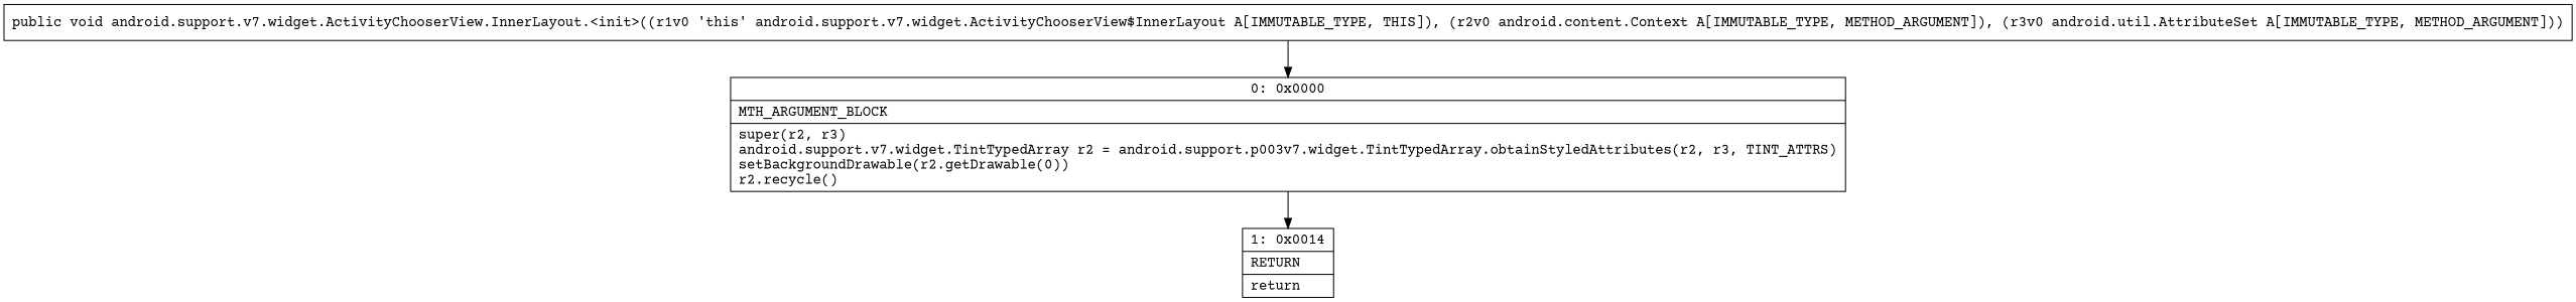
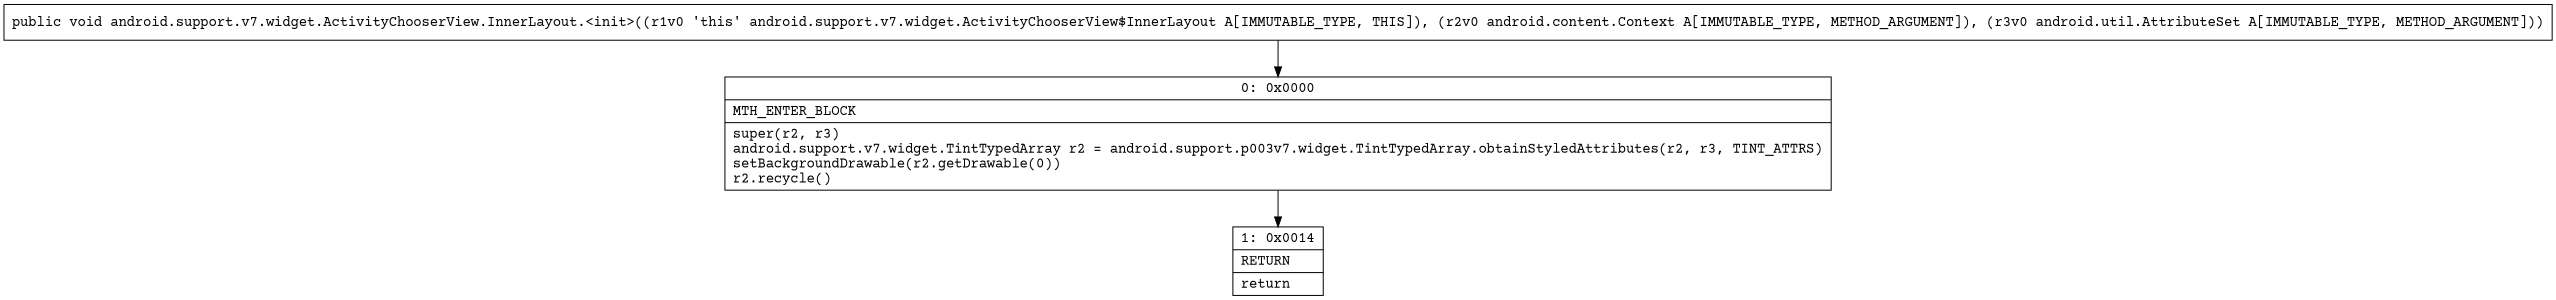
  digraph {
    fontname="Courier Prime"
    node [shape=record fontname="Courier Prime"]
    edge [fontname="Courier Prime"]
-   n1 [label="{0\:\ 0x0000|MTH_ARGUMENT_BLOCK\l|super(r2, r3)\landroid.support.v7.widget.TintTypedArray r2 = android.support.p003v7.widget.TintTypedArray.obtainStyledAttributes(r2, r3, TINT_ATTRS)\lsetBackgroundDrawable(r2.getDrawable(0))\lr2.recycle()\l}"]
+   n1 [label="{0\:\ 0x0000|MTH_ENTER_BLOCK\l|super(r2, r3)\landroid.support.v7.widget.TintTypedArray r2 = android.support.p003v7.widget.TintTypedArray.obtainStyledAttributes(r2, r3, TINT_ATTRS)\lsetBackgroundDrawable(r2.getDrawable(0))\lr2.recycle()\l}"]
    n2 [label="{1\:\ 0x0014|RETURN\l|return\l}"]
    n3 [label="{public void android.support.v7.widget.ActivityChooserView.InnerLayout.\<init\>((r1v0 'this' android.support.v7.widget.ActivityChooserView$InnerLayout A[IMMUTABLE_TYPE, THIS]), (r2v0 android.content.Context A[IMMUTABLE_TYPE, METHOD_ARGUMENT]), (r3v0 android.util.AttributeSet A[IMMUTABLE_TYPE, METHOD_ARGUMENT])) }"]
    n1 -> n2
    n3 -> n1
  }
